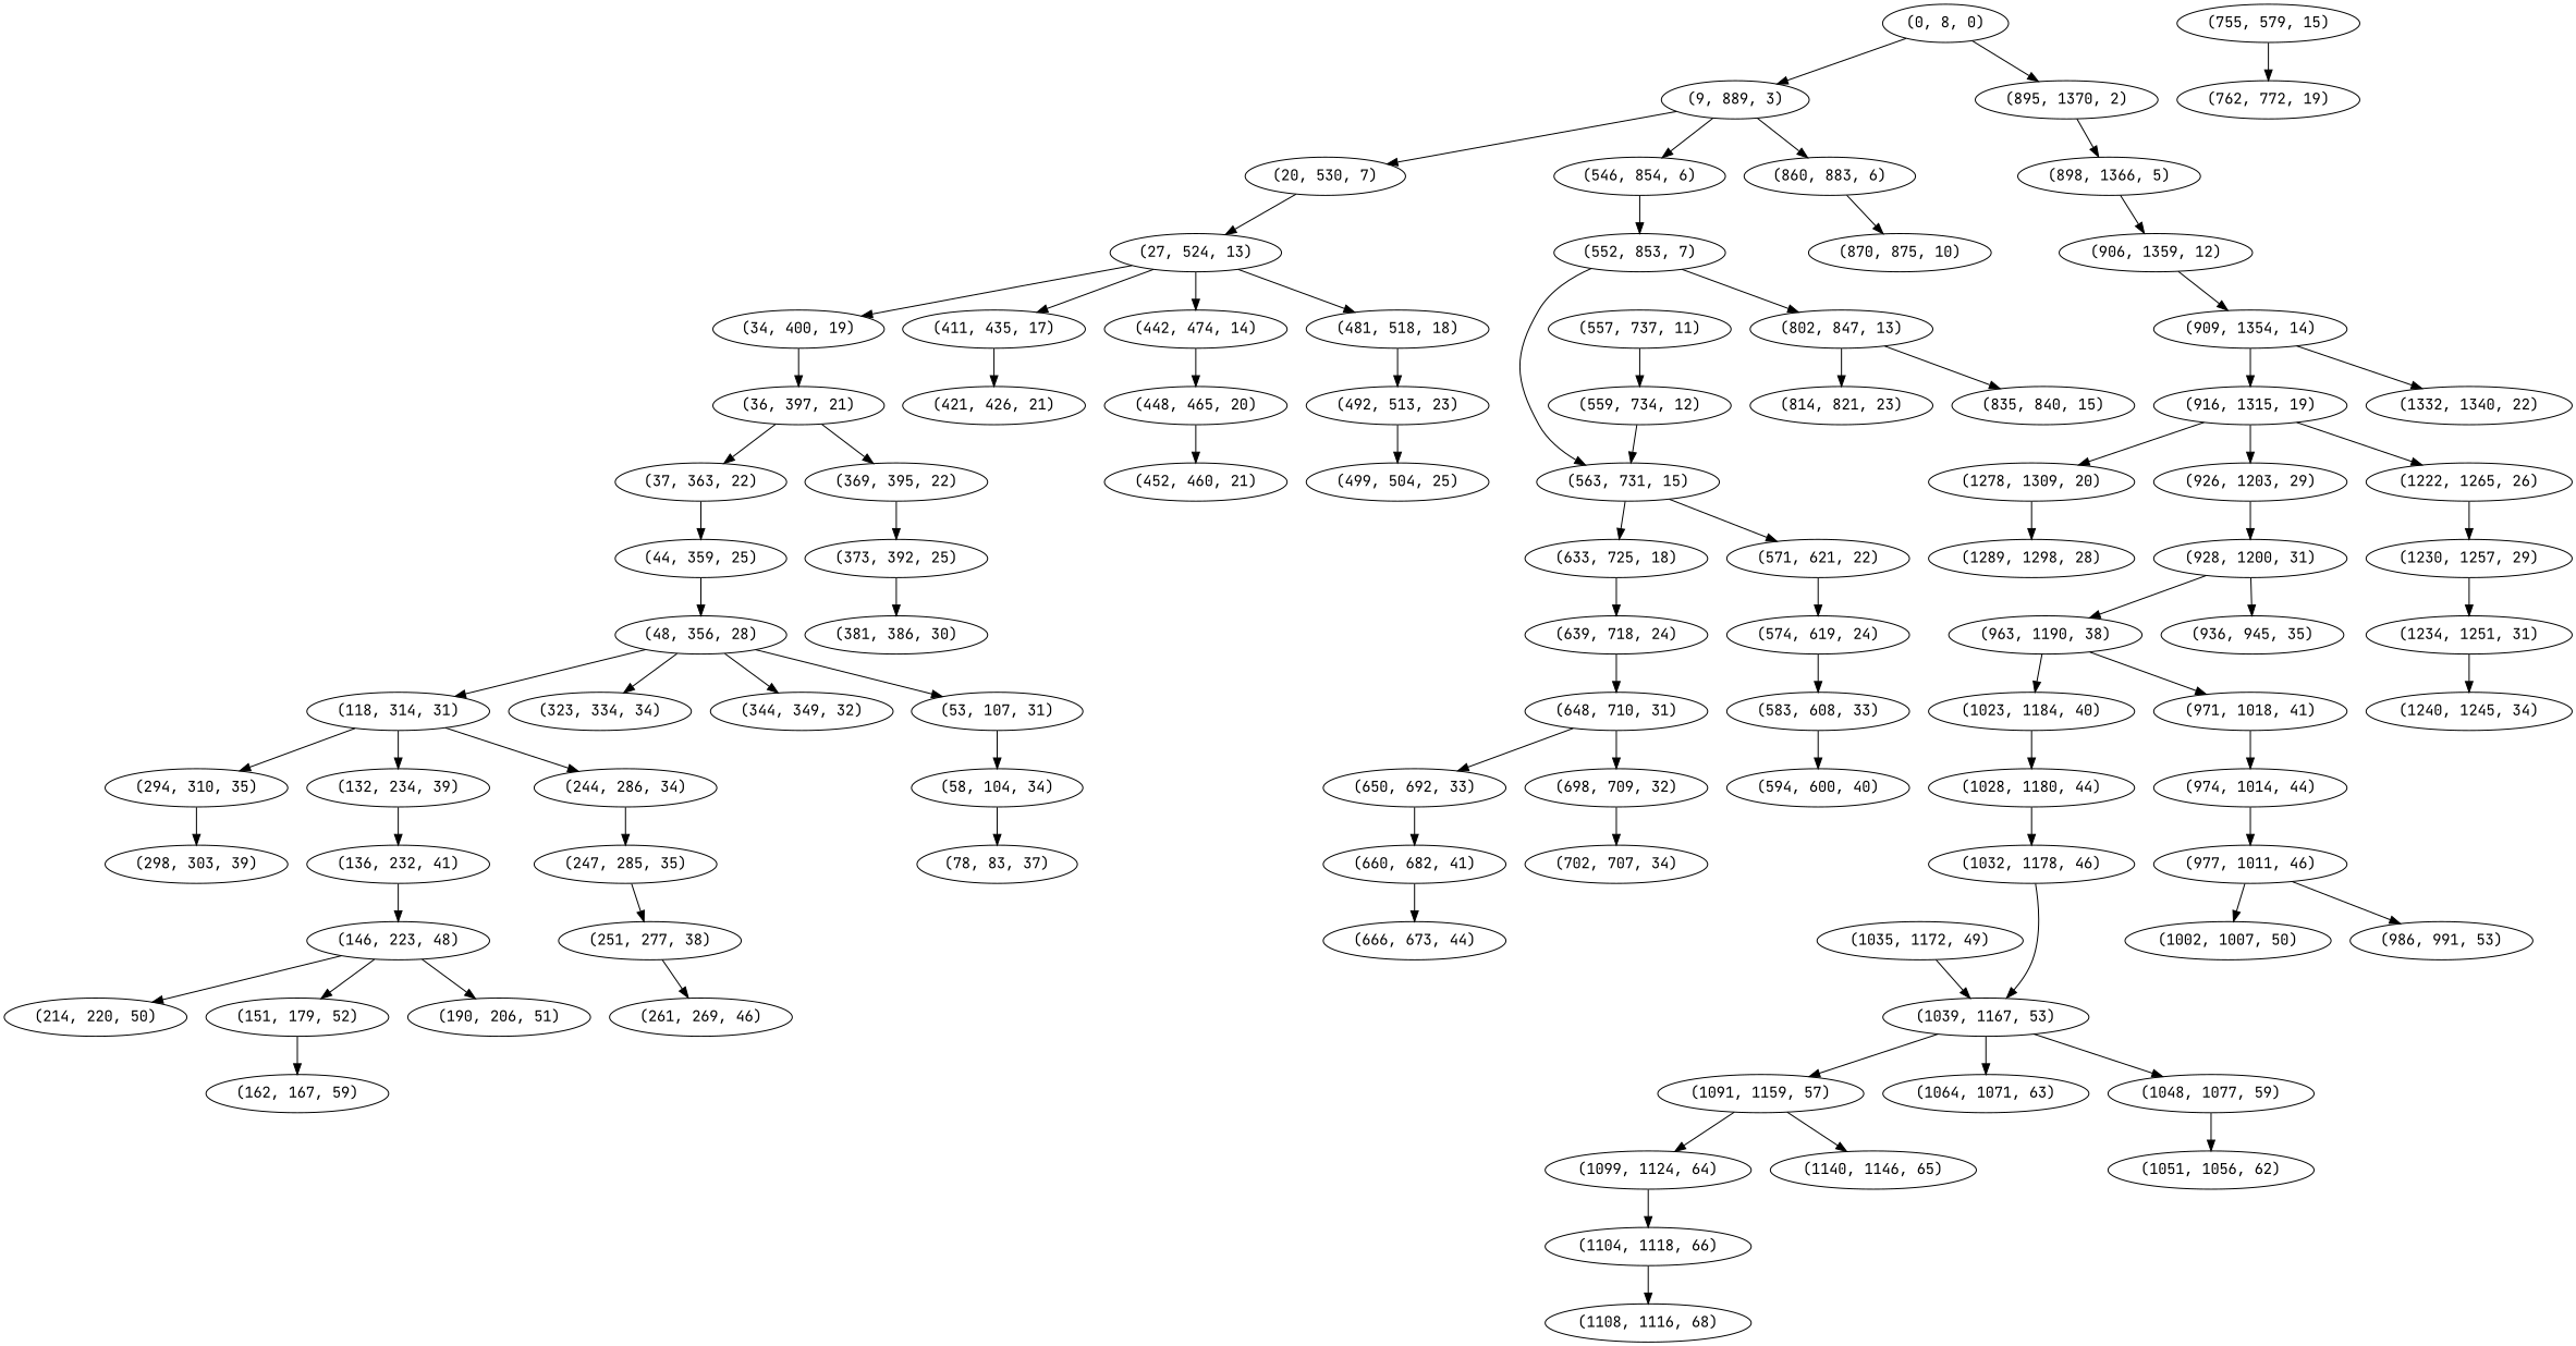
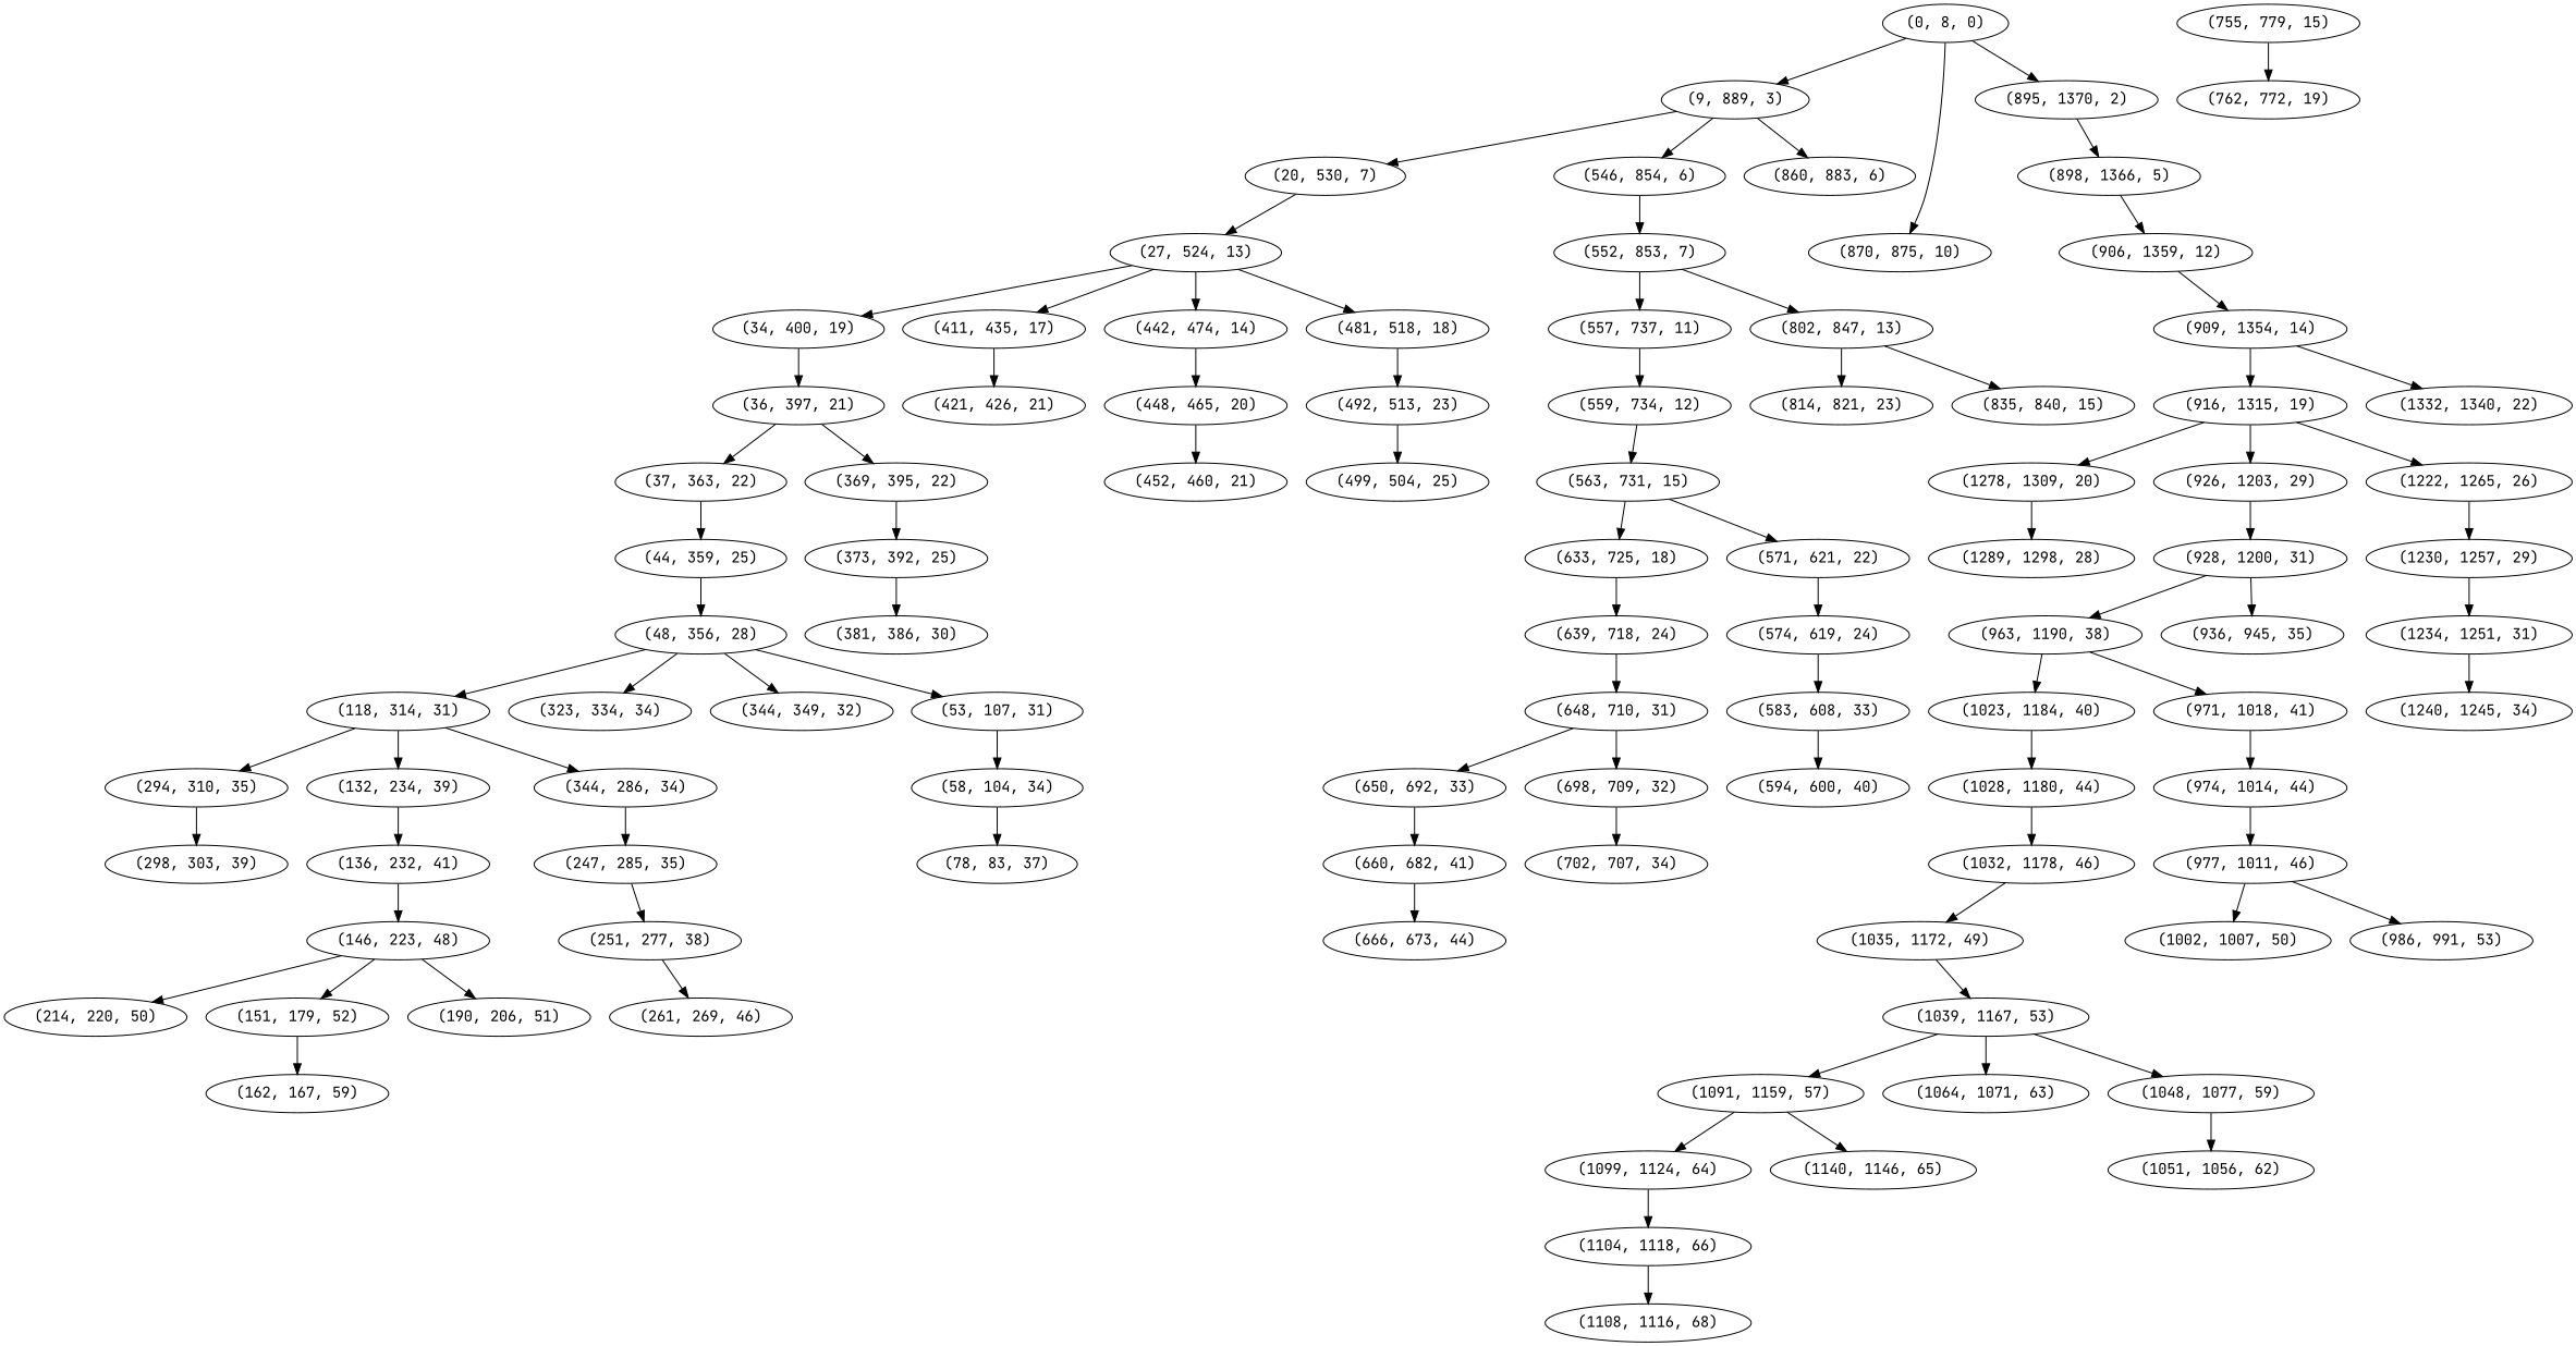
  digraph {
    fontname="JetBrains Mono"
    node [fontname="JetBrains Mono"]
    edge [fontname="JetBrains Mono"]
    n1 [label="(0, 8, 0)"]
    "(9, 889, 3)"
    "(895, 1370, 2)"
    "(20, 530, 7)"
    "(546, 854, 6)"
    "(860, 883, 6)"
    "(898, 1366, 5)"
    "(27, 524, 13)"
    "(552, 853, 7)"
    "(870, 875, 10)"
    "(34, 400, 19)"
    "(411, 435, 17)"
    "(442, 474, 14)"
    "(481, 518, 18)"
    "(36, 397, 21)"
    "(421, 426, 21)"
    "(448, 465, 20)"
    "(492, 513, 23)"
    "(37, 363, 22)"
    "(369, 395, 22)"
    "(44, 359, 25)"
    "(373, 392, 25)"
    "(48, 356, 28)"
    "(53, 107, 31)"
    "(118, 314, 31)"
    "(323, 334, 34)"
    "(344, 349, 32)"
    "(58, 104, 34)"
    "(132, 234, 39)"
-   "(244, 286, 34)"
+   "(244, 286, 34)" [label="(344, 286, 34)"]
    "(294, 310, 35)"
    "(78, 83, 37)"
    "(136, 232, 41)"
    "(247, 285, 35)"
    "(298, 303, 39)"
    "(146, 223, 48)"
    "(151, 179, 52)"
    "(190, 206, 51)"
    "(214, 220, 50)"
    "(162, 167, 59)"
    "(251, 277, 38)"
    "(261, 269, 46)"
    "(381, 386, 30)"
    "(452, 460, 21)"
    "(499, 504, 25)"
    "(557, 737, 11)"
    "(802, 847, 13)"
    "(559, 734, 12)"
    "(814, 821, 23)"
    "(835, 840, 15)"
    "(563, 731, 15)"
    "(571, 621, 22)"
    "(633, 725, 18)"
    "(574, 619, 24)"
    "(639, 718, 24)"
    "(583, 608, 33)"
    "(594, 600, 40)"
    "(648, 710, 31)"
    "(650, 692, 33)"
    "(698, 709, 32)"
    "(660, 682, 41)"
    "(702, 707, 34)"
    "(666, 673, 44)"
-   "(755, 779, 15)" [label="(755, 579, 15)"]
+   "(755, 779, 15)"
    "(762, 772, 19)"
    "(906, 1359, 12)"
    "(909, 1354, 14)"
    "(916, 1315, 19)"
    "(1332, 1340, 22)"
    "(926, 1203, 29)"
    "(1222, 1265, 26)"
    "(1278, 1309, 20)"
    "(928, 1200, 31)"
    "(1230, 1257, 29)"
    "(1289, 1298, 28)"
    "(936, 945, 35)"
    "(963, 1190, 38)"
    "(971, 1018, 41)"
    "(1023, 1184, 40)"
    "(974, 1014, 44)"
    "(1028, 1180, 44)"
    "(977, 1011, 46)"
    "(986, 991, 53)"
    "(1002, 1007, 50)"
    "(1032, 1178, 46)"
    "(1035, 1172, 49)"
    "(1039, 1167, 53)"
    "(1048, 1077, 59)"
    "(1091, 1159, 57)"
    "(1064, 1071, 63)"
    "(1051, 1056, 62)"
    "(1099, 1124, 64)"
    "(1140, 1146, 65)"
    "(1104, 1118, 66)"
    "(1108, 1116, 68)"
    "(1234, 1251, 31)"
    "(1240, 1245, 34)"
    n1 -> "(9, 889, 3)"
    n1 -> "(895, 1370, 2)"
    "(9, 889, 3)" -> "(20, 530, 7)"
    "(9, 889, 3)" -> "(546, 854, 6)"
    "(9, 889, 3)" -> "(860, 883, 6)"
    "(895, 1370, 2)" -> "(898, 1366, 5)"
    "(20, 530, 7)" -> "(27, 524, 13)"
    "(546, 854, 6)" -> "(552, 853, 7)"
-   "(860, 883, 6)" -> "(870, 875, 10)"
+   n1 -> "(870, 875, 10)"
    "(898, 1366, 5)" -> "(906, 1359, 12)"
    "(27, 524, 13)" -> "(34, 400, 19)"
    "(27, 524, 13)" -> "(411, 435, 17)"
    "(27, 524, 13)" -> "(442, 474, 14)"
    "(27, 524, 13)" -> "(481, 518, 18)"
-   "(552, 853, 7)" -> "(563, 731, 15)"
+   "(552, 853, 7)" -> "(557, 737, 11)"
    "(552, 853, 7)" -> "(802, 847, 13)"
    "(34, 400, 19)" -> "(36, 397, 21)"
    "(411, 435, 17)" -> "(421, 426, 21)"
    "(442, 474, 14)" -> "(448, 465, 20)"
    "(481, 518, 18)" -> "(492, 513, 23)"
    "(36, 397, 21)" -> "(37, 363, 22)"
    "(36, 397, 21)" -> "(369, 395, 22)"
    "(448, 465, 20)" -> "(452, 460, 21)"
    "(492, 513, 23)" -> "(499, 504, 25)"
    "(37, 363, 22)" -> "(44, 359, 25)"
    "(369, 395, 22)" -> "(373, 392, 25)"
    "(44, 359, 25)" -> "(48, 356, 28)"
    "(373, 392, 25)" -> "(381, 386, 30)"
    "(48, 356, 28)" -> "(53, 107, 31)"
    "(48, 356, 28)" -> "(118, 314, 31)"
    "(48, 356, 28)" -> "(323, 334, 34)"
    "(48, 356, 28)" -> "(344, 349, 32)"
    "(53, 107, 31)" -> "(58, 104, 34)"
    "(118, 314, 31)" -> "(132, 234, 39)"
    "(118, 314, 31)" -> "(244, 286, 34)"
    "(118, 314, 31)" -> "(294, 310, 35)"
    "(58, 104, 34)" -> "(78, 83, 37)"
    "(132, 234, 39)" -> "(136, 232, 41)"
    "(244, 286, 34)" -> "(247, 285, 35)"
    "(294, 310, 35)" -> "(298, 303, 39)"
    "(136, 232, 41)" -> "(146, 223, 48)"
    "(247, 285, 35)" -> "(251, 277, 38)"
    "(146, 223, 48)" -> "(151, 179, 52)"
    "(146, 223, 48)" -> "(190, 206, 51)"
    "(146, 223, 48)" -> "(214, 220, 50)"
    "(151, 179, 52)" -> "(162, 167, 59)"
    "(251, 277, 38)" -> "(261, 269, 46)"
    "(557, 737, 11)" -> "(559, 734, 12)"
    "(802, 847, 13)" -> "(814, 821, 23)"
    "(802, 847, 13)" -> "(835, 840, 15)"
    "(559, 734, 12)" -> "(563, 731, 15)"
    "(563, 731, 15)" -> "(571, 621, 22)"
    "(563, 731, 15)" -> "(633, 725, 18)"
    "(571, 621, 22)" -> "(574, 619, 24)"
    "(633, 725, 18)" -> "(639, 718, 24)"
    "(574, 619, 24)" -> "(583, 608, 33)"
    "(639, 718, 24)" -> "(648, 710, 31)"
    "(583, 608, 33)" -> "(594, 600, 40)"
    "(648, 710, 31)" -> "(650, 692, 33)"
    "(648, 710, 31)" -> "(698, 709, 32)"
    "(650, 692, 33)" -> "(660, 682, 41)"
    "(698, 709, 32)" -> "(702, 707, 34)"
    "(660, 682, 41)" -> "(666, 673, 44)"
    "(755, 779, 15)" -> "(762, 772, 19)"
    "(906, 1359, 12)" -> "(909, 1354, 14)"
    "(909, 1354, 14)" -> "(916, 1315, 19)"
    "(909, 1354, 14)" -> "(1332, 1340, 22)"
    "(916, 1315, 19)" -> "(926, 1203, 29)"
    "(916, 1315, 19)" -> "(1222, 1265, 26)"
    "(916, 1315, 19)" -> "(1278, 1309, 20)"
    "(926, 1203, 29)" -> "(928, 1200, 31)"
    "(1222, 1265, 26)" -> "(1230, 1257, 29)"
    "(1278, 1309, 20)" -> "(1289, 1298, 28)"
    "(928, 1200, 31)" -> "(936, 945, 35)"
    "(928, 1200, 31)" -> "(963, 1190, 38)"
    "(1230, 1257, 29)" -> "(1234, 1251, 31)"
    "(963, 1190, 38)" -> "(971, 1018, 41)"
    "(963, 1190, 38)" -> "(1023, 1184, 40)"
    "(971, 1018, 41)" -> "(974, 1014, 44)"
    "(1023, 1184, 40)" -> "(1028, 1180, 44)"
    "(974, 1014, 44)" -> "(977, 1011, 46)"
    "(1028, 1180, 44)" -> "(1032, 1178, 46)"
    "(977, 1011, 46)" -> "(986, 991, 53)"
    "(977, 1011, 46)" -> "(1002, 1007, 50)"
-   "(1032, 1178, 46)" -> "(1039, 1167, 53)"
+   "(1032, 1178, 46)" -> "(1035, 1172, 49)"
    "(1035, 1172, 49)" -> "(1039, 1167, 53)"
    "(1039, 1167, 53)" -> "(1048, 1077, 59)"
    "(1039, 1167, 53)" -> "(1091, 1159, 57)"
    "(1039, 1167, 53)" -> "(1064, 1071, 63)"
    "(1048, 1077, 59)" -> "(1051, 1056, 62)"
    "(1091, 1159, 57)" -> "(1099, 1124, 64)"
    "(1091, 1159, 57)" -> "(1140, 1146, 65)"
    "(1099, 1124, 64)" -> "(1104, 1118, 66)"
    "(1104, 1118, 66)" -> "(1108, 1116, 68)"
    "(1234, 1251, 31)" -> "(1240, 1245, 34)"
  }
